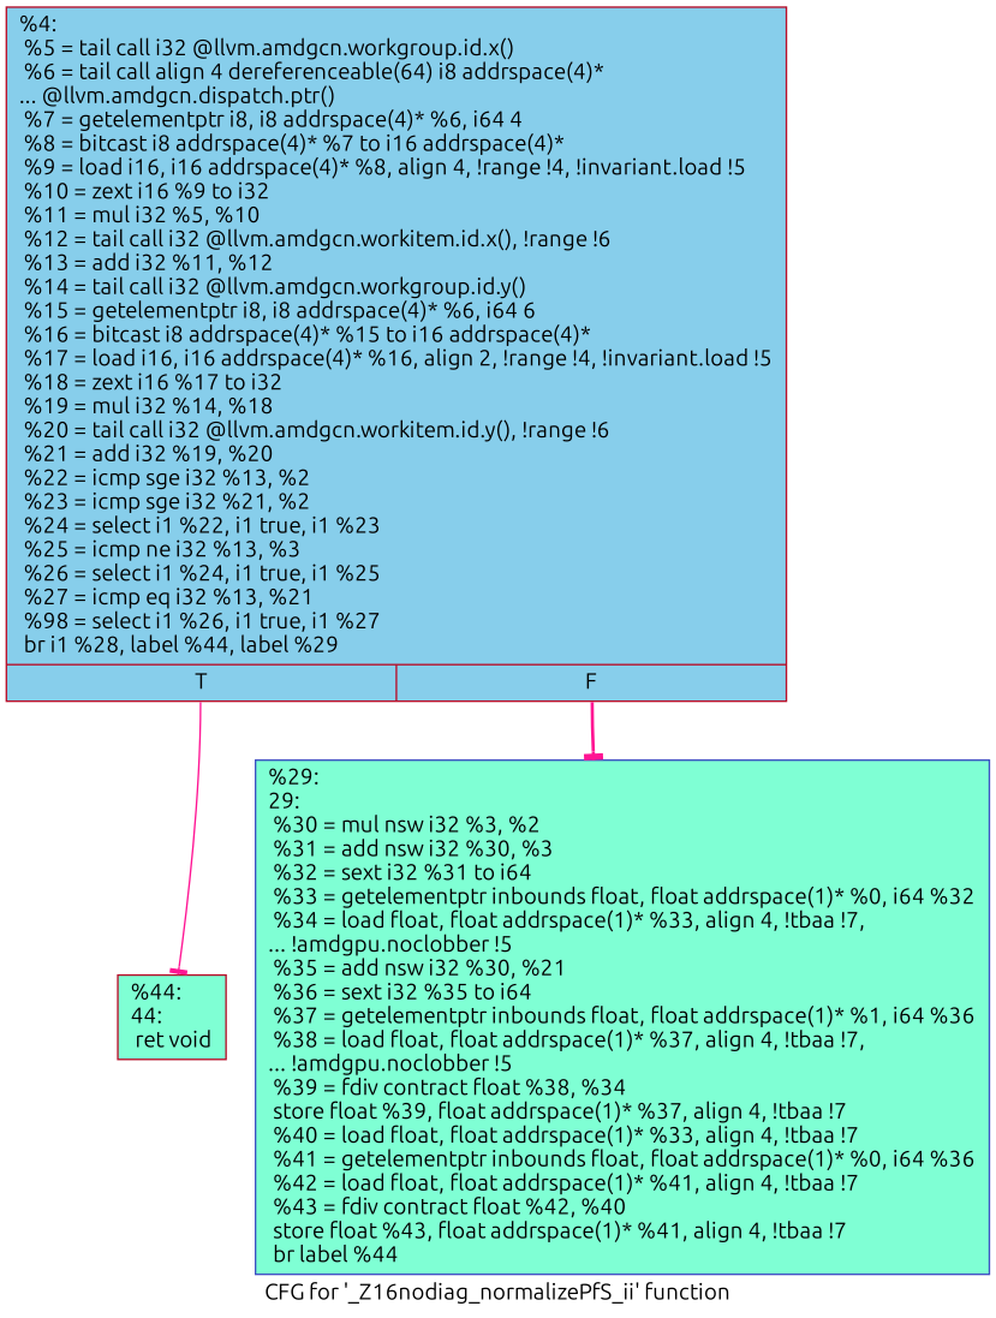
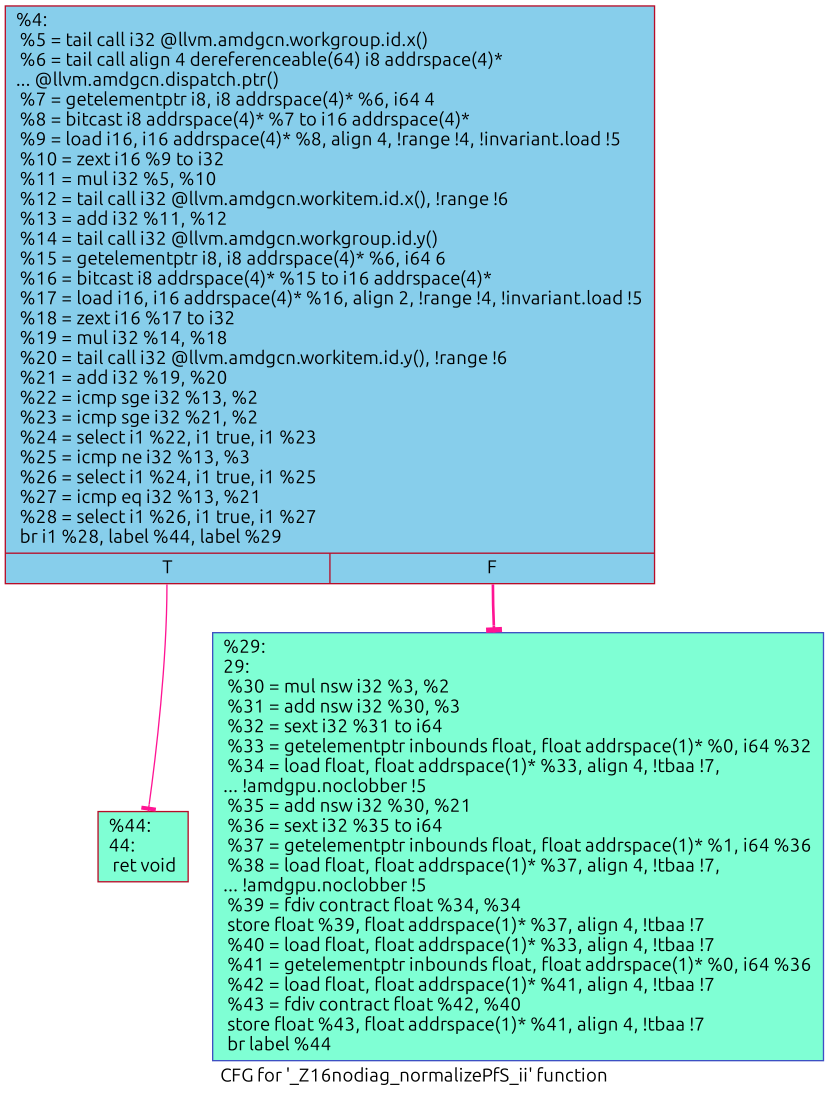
  digraph {
    fontname=Ubuntu
    label="CFG for '_Z16nodiag_normalizePfS_ii' function"
    node [color="#b70d28ff" fillcolor=aquamarine fontname=Ubuntu shape=record style=filled]
    edge [arrowhead=tee color=deeppink fontname=Ubuntu]
-   n1 [fillcolor=skyblue label="{%4:\l  %5 = tail call i32 @llvm.amdgcn.workgroup.id.x()\l  %6 = tail call align 4 dereferenceable(64) i8 addrspace(4)*\l... @llvm.amdgcn.dispatch.ptr()\l  %7 = getelementptr i8, i8 addrspace(4)* %6, i64 4\l  %8 = bitcast i8 addrspace(4)* %7 to i16 addrspace(4)*\l  %9 = load i16, i16 addrspace(4)* %8, align 4, !range !4, !invariant.load !5\l  %10 = zext i16 %9 to i32\l  %11 = mul i32 %5, %10\l  %12 = tail call i32 @llvm.amdgcn.workitem.id.x(), !range !6\l  %13 = add i32 %11, %12\l  %14 = tail call i32 @llvm.amdgcn.workgroup.id.y()\l  %15 = getelementptr i8, i8 addrspace(4)* %6, i64 6\l  %16 = bitcast i8 addrspace(4)* %15 to i16 addrspace(4)*\l  %17 = load i16, i16 addrspace(4)* %16, align 2, !range !4, !invariant.load !5\l  %18 = zext i16 %17 to i32\l  %19 = mul i32 %14, %18\l  %20 = tail call i32 @llvm.amdgcn.workitem.id.y(), !range !6\l  %21 = add i32 %19, %20\l  %22 = icmp sge i32 %13, %2\l  %23 = icmp sge i32 %21, %2\l  %24 = select i1 %22, i1 true, i1 %23\l  %25 = icmp ne i32 %13, %3\l  %26 = select i1 %24, i1 true, i1 %25\l  %27 = icmp eq i32 %13, %21\l  %98 = select i1 %26, i1 true, i1 %27\l  br i1 %28, label %44, label %29\l|{<s0>T|<s1>F}}"]
+   n1 [fillcolor=skyblue label="{%4:\l  %5 = tail call i32 @llvm.amdgcn.workgroup.id.x()\l  %6 = tail call align 4 dereferenceable(64) i8 addrspace(4)*\l... @llvm.amdgcn.dispatch.ptr()\l  %7 = getelementptr i8, i8 addrspace(4)* %6, i64 4\l  %8 = bitcast i8 addrspace(4)* %7 to i16 addrspace(4)*\l  %9 = load i16, i16 addrspace(4)* %8, align 4, !range !4, !invariant.load !5\l  %10 = zext i16 %9 to i32\l  %11 = mul i32 %5, %10\l  %12 = tail call i32 @llvm.amdgcn.workitem.id.x(), !range !6\l  %13 = add i32 %11, %12\l  %14 = tail call i32 @llvm.amdgcn.workgroup.id.y()\l  %15 = getelementptr i8, i8 addrspace(4)* %6, i64 6\l  %16 = bitcast i8 addrspace(4)* %15 to i16 addrspace(4)*\l  %17 = load i16, i16 addrspace(4)* %16, align 2, !range !4, !invariant.load !5\l  %18 = zext i16 %17 to i32\l  %19 = mul i32 %14, %18\l  %20 = tail call i32 @llvm.amdgcn.workitem.id.y(), !range !6\l  %21 = add i32 %19, %20\l  %22 = icmp sge i32 %13, %2\l  %23 = icmp sge i32 %21, %2\l  %24 = select i1 %22, i1 true, i1 %23\l  %25 = icmp ne i32 %13, %3\l  %26 = select i1 %24, i1 true, i1 %25\l  %27 = icmp eq i32 %13, %21\l  %28 = select i1 %26, i1 true, i1 %27\l  br i1 %28, label %44, label %29\l|{<s0>T|<s1>F}}"]
    n2 [label="{%44:\l44:                                               \l  ret void\l}"]
-   n3 [color="#3d50c3ff" label="{%29:\l29:                                               \l  %30 = mul nsw i32 %3, %2\l  %31 = add nsw i32 %30, %3\l  %32 = sext i32 %31 to i64\l  %33 = getelementptr inbounds float, float addrspace(1)* %0, i64 %32\l  %34 = load float, float addrspace(1)* %33, align 4, !tbaa !7,\l... !amdgpu.noclobber !5\l  %35 = add nsw i32 %30, %21\l  %36 = sext i32 %35 to i64\l  %37 = getelementptr inbounds float, float addrspace(1)* %1, i64 %36\l  %38 = load float, float addrspace(1)* %37, align 4, !tbaa !7,\l... !amdgpu.noclobber !5\l  %39 = fdiv contract float %38, %34\l  store float %39, float addrspace(1)* %37, align 4, !tbaa !7\l  %40 = load float, float addrspace(1)* %33, align 4, !tbaa !7\l  %41 = getelementptr inbounds float, float addrspace(1)* %0, i64 %36\l  %42 = load float, float addrspace(1)* %41, align 4, !tbaa !7\l  %43 = fdiv contract float %42, %40\l  store float %43, float addrspace(1)* %41, align 4, !tbaa !7\l  br label %44\l}"]
+   n3 [color="#3d50c3ff" label="{%29:\l29:                                               \l  %30 = mul nsw i32 %3, %2\l  %31 = add nsw i32 %30, %3\l  %32 = sext i32 %31 to i64\l  %33 = getelementptr inbounds float, float addrspace(1)* %0, i64 %32\l  %34 = load float, float addrspace(1)* %33, align 4, !tbaa !7,\l... !amdgpu.noclobber !5\l  %35 = add nsw i32 %30, %21\l  %36 = sext i32 %35 to i64\l  %37 = getelementptr inbounds float, float addrspace(1)* %1, i64 %36\l  %38 = load float, float addrspace(1)* %37, align 4, !tbaa !7,\l... !amdgpu.noclobber !5\l  %39 = fdiv contract float %34, %34\l  store float %39, float addrspace(1)* %37, align 4, !tbaa !7\l  %40 = load float, float addrspace(1)* %33, align 4, !tbaa !7\l  %41 = getelementptr inbounds float, float addrspace(1)* %0, i64 %36\l  %42 = load float, float addrspace(1)* %41, align 4, !tbaa !7\l  %43 = fdiv contract float %42, %40\l  store float %43, float addrspace(1)* %41, align 4, !tbaa !7\l  br label %44\l}"]
    n1 -> n2 [style=solid tailport=s0]
    n1 -> n3 [style=bold tailport=s1]
  }
